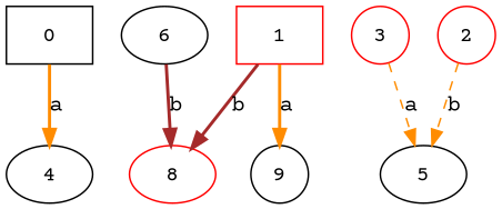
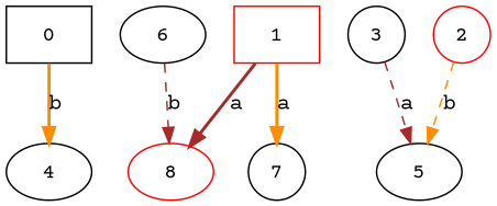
  strict digraph {
    fontname="Courier Prime"
    node [color=black fontname="Courier Prime" shape=ellipse]
    edge [color=darkorange fontname="Courier Prime" style=bold]
    0 [shape=box]
    4
    8 [color=red]
    6
-   3 [color=red shape=circle]
+   3 [shape=circle]
    5
    1 [color=red shape=box]
-   7 [shape=circle label=9]
+   7 [shape=circle]
    2 [color=red shape=circle]
-   0 -> 4 [label=a]
-   6 -> 8 [color=brown label=b]
-   3 -> 5 [label=a style=dashed]
-   1 -> 8 [color=brown label=b]
+   0 -> 4 [label=b]
+   6 -> 8 [color=brown label=b style=dashed]
+   3 -> 5 [color=brown label=a style=dashed]
+   1 -> 8 [color=brown label=a]
    1 -> 7 [label=a]
    2 -> 5 [label=b style=dashed]
  }
